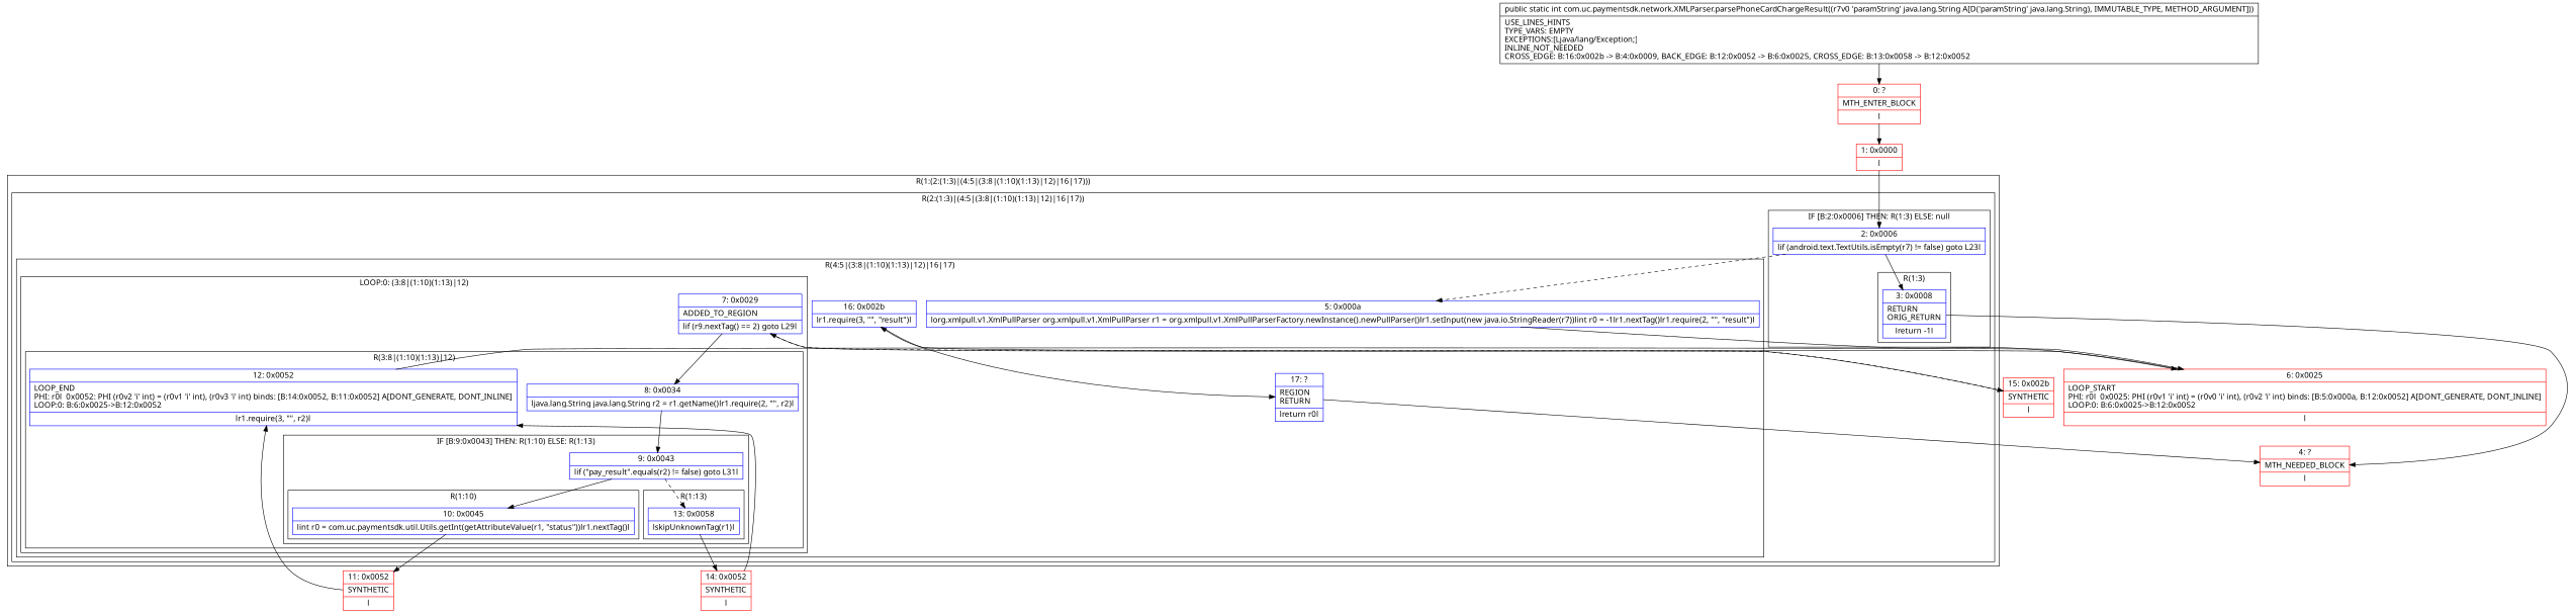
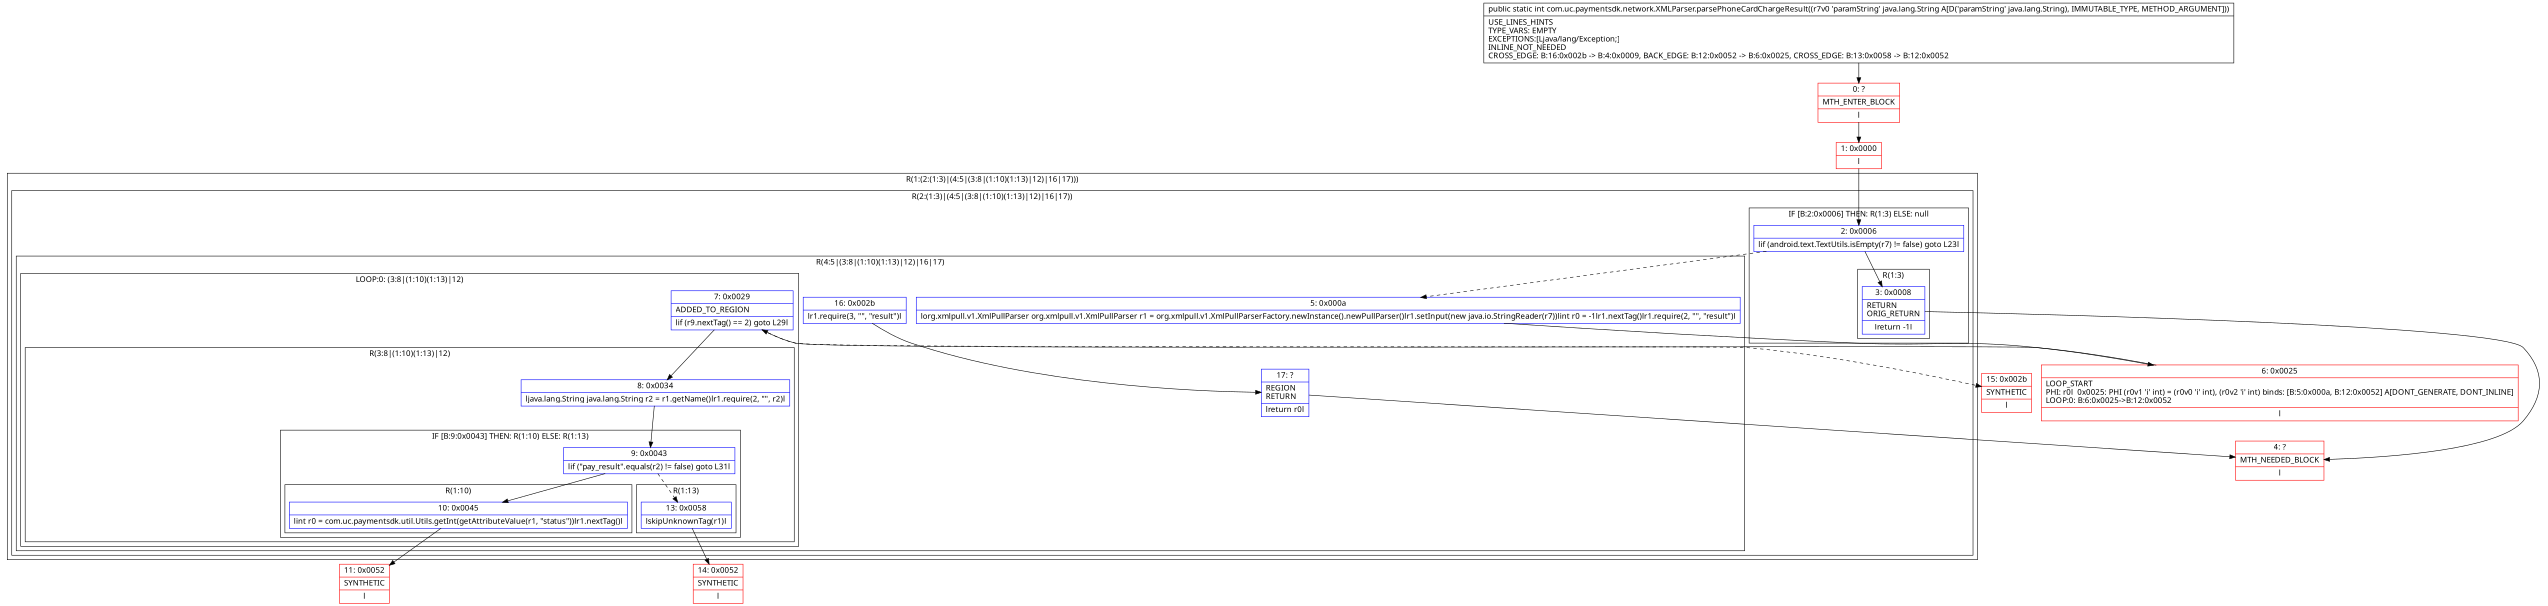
  digraph {
    fontname="Noto Sans"
    node [color=blue fontname="Noto Sans" shape=record]
    edge [fontname="Noto Sans"]
    n1 [label="{3\:\ 0x0008|RETURN\lORIG_RETURN\l|lreturn \-1l}"]
    n2 [label="{2\:\ 0x0006|lif (android.text.TextUtils.isEmpty(r7) != false) goto L23l}"]
    n3 [label="{10\:\ 0x0045|lint r0 = com.uc.paymentsdk.util.Utils.getInt(getAttributeValue(r1, \"status\"))lr1.nextTag()l}"]
    n4 [label="{13\:\ 0x0058|lskipUnknownTag(r1)l}"]
    n5 [label="{9\:\ 0x0043|lif (\"pay_result\".equals(r2) != false) goto L31l}"]
    n6 [label="{8\:\ 0x0034|ljava.lang.String java.lang.String r2 = r1.getName()lr1.require(2, \"\", r2)l}"]
-   n7 [label="{12\:\ 0x0052|LOOP_END\lPHI: r0l  0x0052: PHI (r0v2 'i' int) = (r0v1 'i' int), (r0v3 'i' int) binds: [B:14:0x0052, B:11:0x0052] A[DONT_GENERATE, DONT_INLINE]\lLOOP:0: B:6:0x0025\-\>B:12:0x0052\l|lr1.require(3, \"\", r2)l}"]
    n8 [label="{7\:\ 0x0029|ADDED_TO_REGION\l|lif (r9.nextTag() == 2) goto L29l}"]
    n9 [label="{5\:\ 0x000a|lorg.xmlpull.v1.XmlPullParser org.xmlpull.v1.XmlPullParser r1 = org.xmlpull.v1.XmlPullParserFactory.newInstance().newPullParser()lr1.setInput(new java.io.StringReader(r7))lint r0 = \-1lr1.nextTag()lr1.require(2, \"\", \"result\")l}"]
    n10 [label="{16\:\ 0x002b|lr1.require(3, \"\", \"result\")l}"]
    n11 [label="{17\:\ ?|REGION\lRETURN\l|lreturn r0l}"]
    n12 [color=red label="{4\:\ ?|MTH_NEEDED_BLOCK\l|l}"]
    n13 [color=red label="{11\:\ 0x0052|SYNTHETIC\l|l}"]
    n14 [color=red label="{14\:\ 0x0052|SYNTHETIC\l|l}"]
    n15 [color=red label="{6\:\ 0x0025|LOOP_START\lPHI: r0l  0x0025: PHI (r0v1 'i' int) = (r0v0 'i' int), (r0v2 'i' int) binds: [B:5:0x000a, B:12:0x0052] A[DONT_GENERATE, DONT_INLINE]\lLOOP:0: B:6:0x0025\-\>B:12:0x0052\l|l}"]
    n16 [color=red label="{15\:\ 0x002b|SYNTHETIC\l|l}"]
    n17 [color=red label="{0\:\ ?|MTH_ENTER_BLOCK\l|l}"]
    n18 [color=red label="{1\:\ 0x0000|l}"]
    n19 [label="{public static int com.uc.paymentsdk.network.XMLParser.parsePhoneCardChargeResult((r7v0 'paramString' java.lang.String A[D('paramString' java.lang.String), IMMUTABLE_TYPE, METHOD_ARGUMENT]))  | USE_LINES_HINTS\lTYPE_VARS: EMPTY\lEXCEPTIONS:[Ljava\/lang\/Exception;]\lINLINE_NOT_NEEDED\lCROSS_EDGE: B:16:0x002b \-\> B:4:0x0009, BACK_EDGE: B:12:0x0052 \-\> B:6:0x0025, CROSS_EDGE: B:13:0x0058 \-\> B:12:0x0052\l}" color=""]
    subgraph cluster_1 {
      label="R(1:(2:(1:3)|(4:5|(3:8|(1:10)(1:13)|12)|16|17)))"
      subgraph cluster_2 {
        label="R(2:(1:3)|(4:5|(3:8|(1:10)(1:13)|12)|16|17))"
        subgraph cluster_3 {
          label="IF [B:2:0x0006] THEN: R(1:3) ELSE: null"
          n2
          subgraph cluster_4 {
            label="R(1:3)"
            n1
          }
        }
        subgraph cluster_5 {
          label="R(4:5|(3:8|(1:10)(1:13)|12)|16|17)"
          n9
          n10
          n11
          subgraph cluster_6 {
            label="LOOP:0: (3:8|(1:10)(1:13)|12)"
            n8
            subgraph cluster_7 {
              label="R(3:8|(1:10)(1:13)|12)"
              n6
-             n7
              subgraph cluster_8 {
                label="IF [B:9:0x0043] THEN: R(1:10) ELSE: R(1:13)"
                n5
                subgraph cluster_9 {
                  label="R(1:10)"
                  n3
                }
                subgraph cluster_10 {
                  label="R(1:13)"
                  n4
                }
              }
            }
          }
        }
      }
    }
    n1 -> n12
    n2 -> n1
    n2 -> n9 [style=dashed]
    n3 -> n13
    n4 -> n14
    n5 -> n3
    n5 -> n4 [style=dashed]
    n6 -> n5
-   n7 -> n15
    n8 -> n6
    n8 -> n16 [style=dashed]
    n9 -> n15
    n10 -> n11
    n11 -> n12
-   n13 -> n7
-   n14 -> n7
    n15 -> n8
-   n16 -> n10
    n17 -> n18
    n18 -> n2
    n19 -> n17
  }
